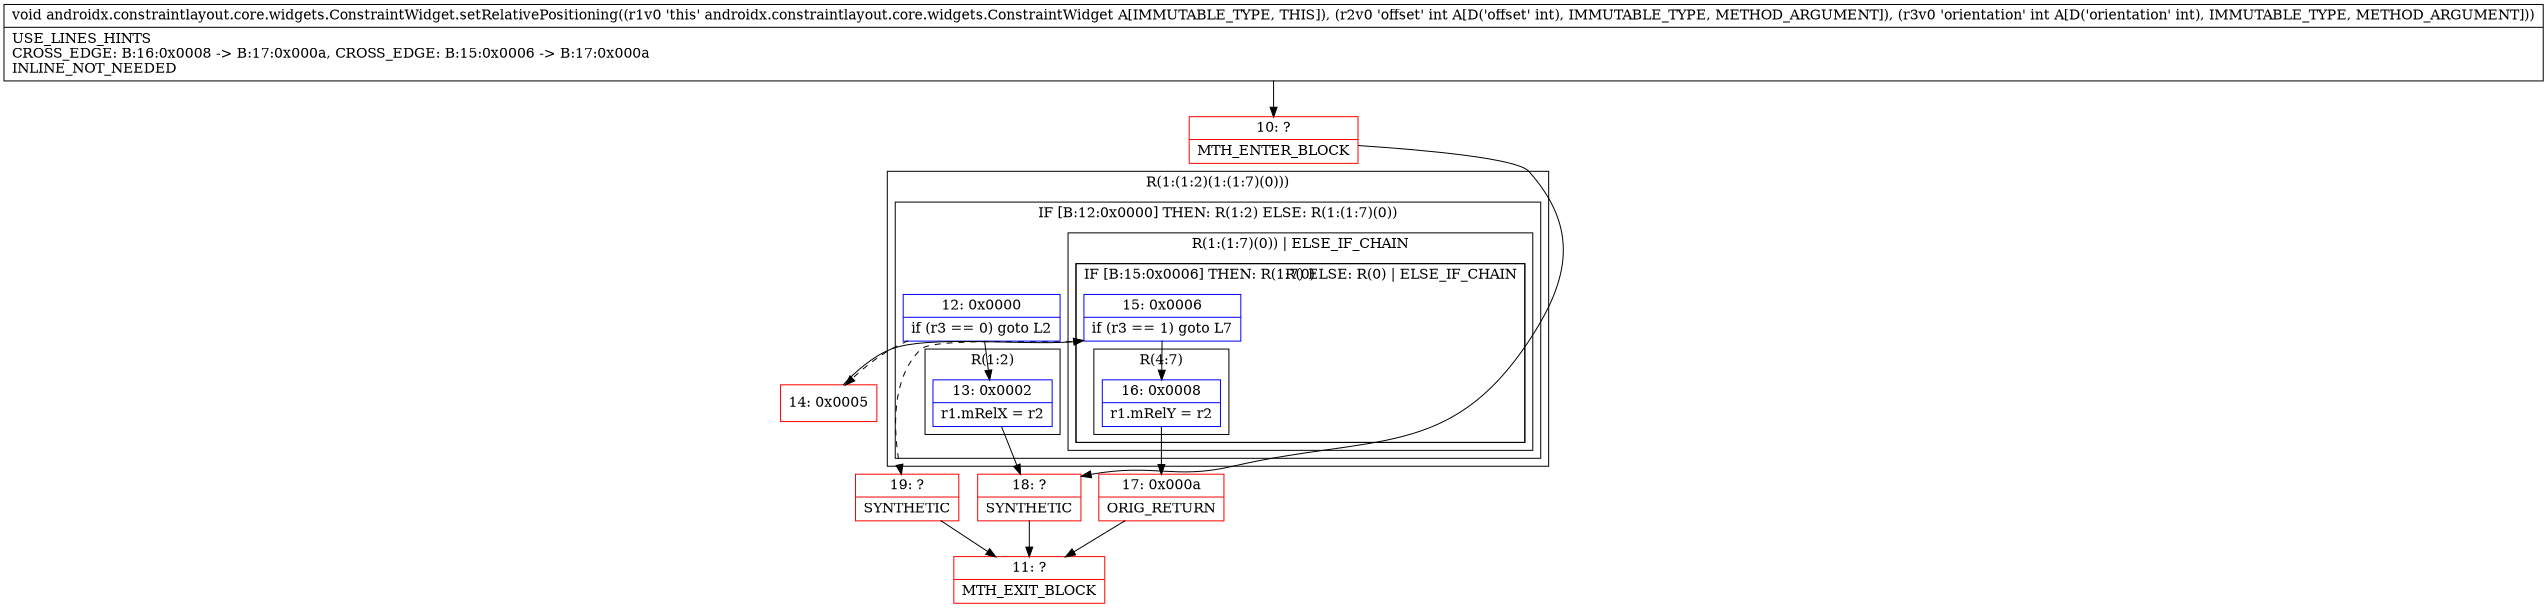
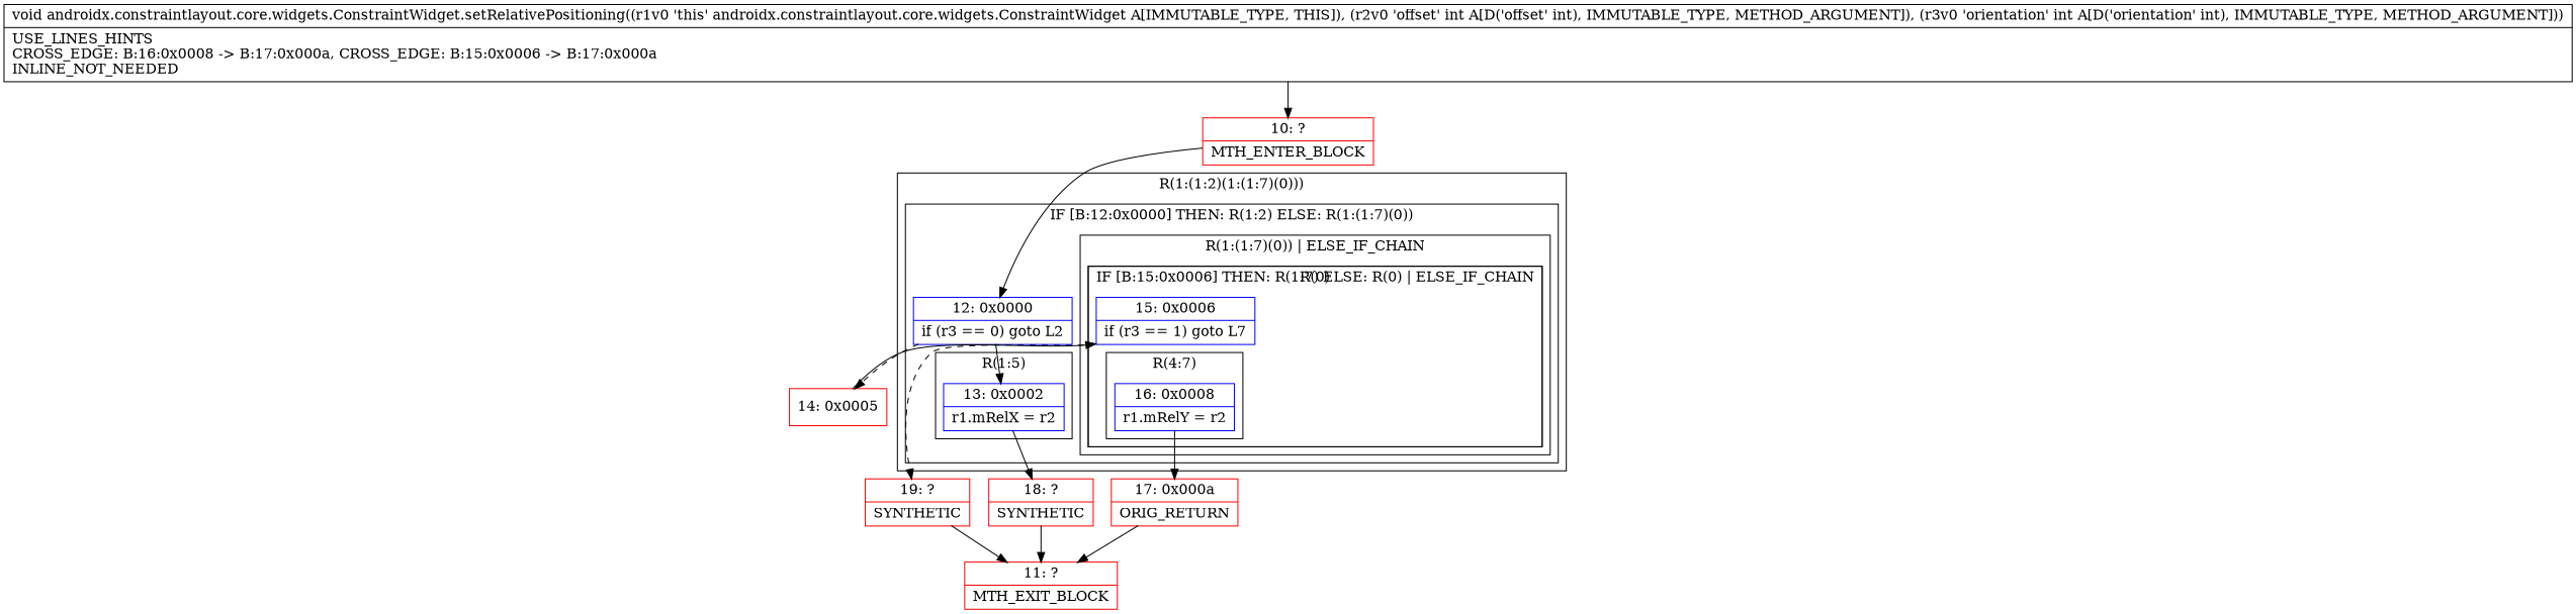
  digraph {
    node [color=red shape=record]
    n1 [color=blue label="{13\:\ 0x0002|r1.mRelX = r2\l}"]
    n2 [color=blue label="{16\:\ 0x0008|r1.mRelY = r2\l}"]
    n3 [color=blue label="{15\:\ 0x0006|if (r3 == 1) goto L7\l}"]
    n4 [color=blue label="{12\:\ 0x0000|if (r3 == 0) goto L2\l}"]
    n5 [label="{18\:\ ?|SYNTHETIC\l}"]
    n6 [label="{17\:\ 0x000a|ORIG_RETURN\l}"]
    n7 [label="{19\:\ ?|SYNTHETIC\l}"]
    n8 [label="{14\:\ 0x0005}"]
    n9 [label="{11\:\ ?|MTH_EXIT_BLOCK\l}"]
    n10 [label="{10\:\ ?|MTH_ENTER_BLOCK\l}"]
    n11 [label="{void androidx.constraintlayout.core.widgets.ConstraintWidget.setRelativePositioning((r1v0 'this' androidx.constraintlayout.core.widgets.ConstraintWidget A[IMMUTABLE_TYPE, THIS]), (r2v0 'offset' int A[D('offset' int), IMMUTABLE_TYPE, METHOD_ARGUMENT]), (r3v0 'orientation' int A[D('orientation' int), IMMUTABLE_TYPE, METHOD_ARGUMENT]))  | USE_LINES_HINTS\lCROSS_EDGE: B:16:0x0008 \-\> B:17:0x000a, CROSS_EDGE: B:15:0x0006 \-\> B:17:0x000a\lINLINE_NOT_NEEDED\l}" color=""]
    subgraph cluster_1 {
      label="R(1:(1:2)(1:(1:7)(0)))"
      subgraph cluster_2 {
        label="IF [B:12:0x0000] THEN: R(1:2) ELSE: R(1:(1:7)(0))"
        n4
        subgraph cluster_3 {
-         label="R(1:2)"
+         label="R(1:5)"
          n1
        }
        subgraph cluster_4 {
          label="R(1:(1:7)(0)) | ELSE_IF_CHAIN\l"
          subgraph cluster_5 {
            label="IF [B:15:0x0006] THEN: R(1:7) ELSE: R(0) | ELSE_IF_CHAIN\l"
            n3
            subgraph cluster_6 {
              label="R(4:7)"
              n2
            }
            subgraph cluster_7 {
              label="R(0)"
            }
          }
        }
      }
    }
    n1 -> n5
    n2 -> n6
-   n3 -> n2
    n3 -> n7 [style=dashed]
    n4 -> n1
    n4 -> n8 [style=dashed]
    n5 -> n9
    n6 -> n9
    n7 -> n9
    n8 -> n3
-   n10 -> n5
+   n10 -> n4
    n11 -> n10
  }
